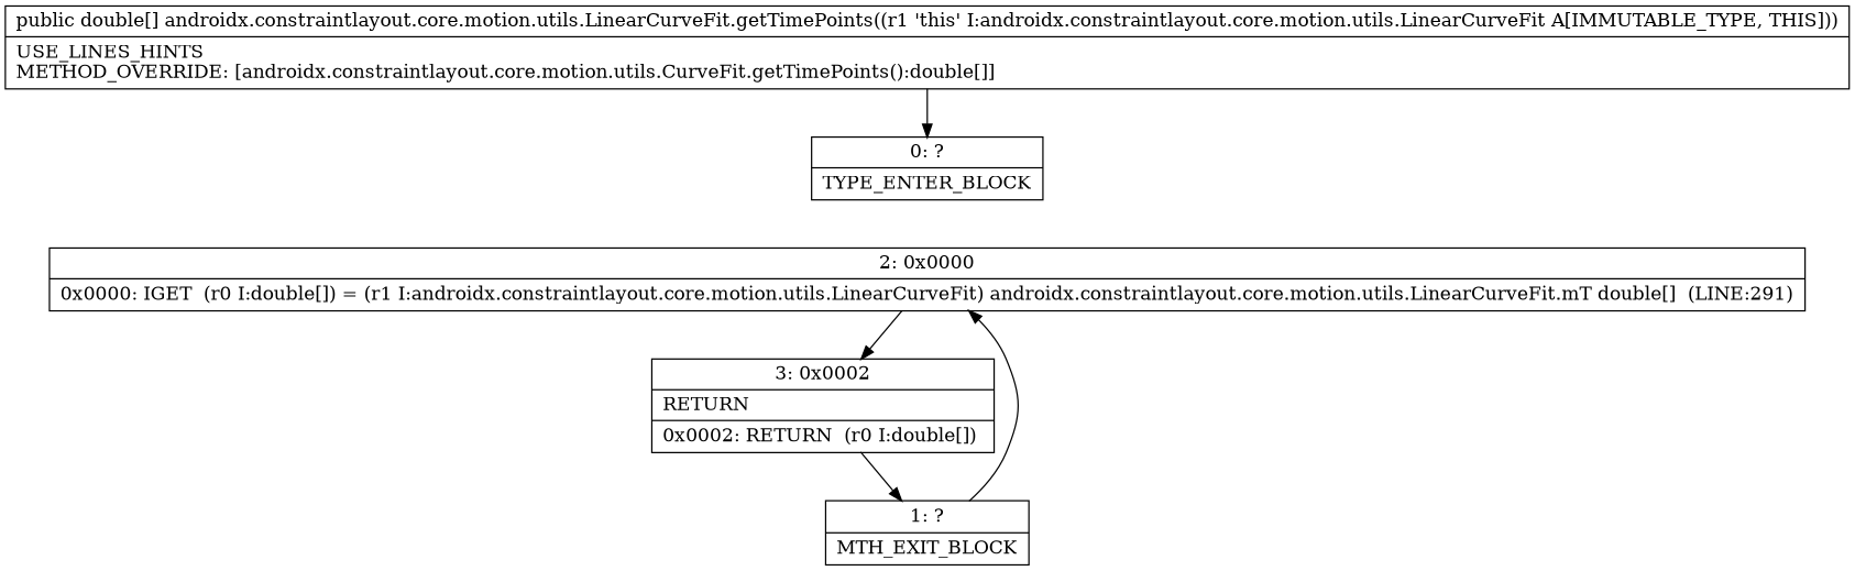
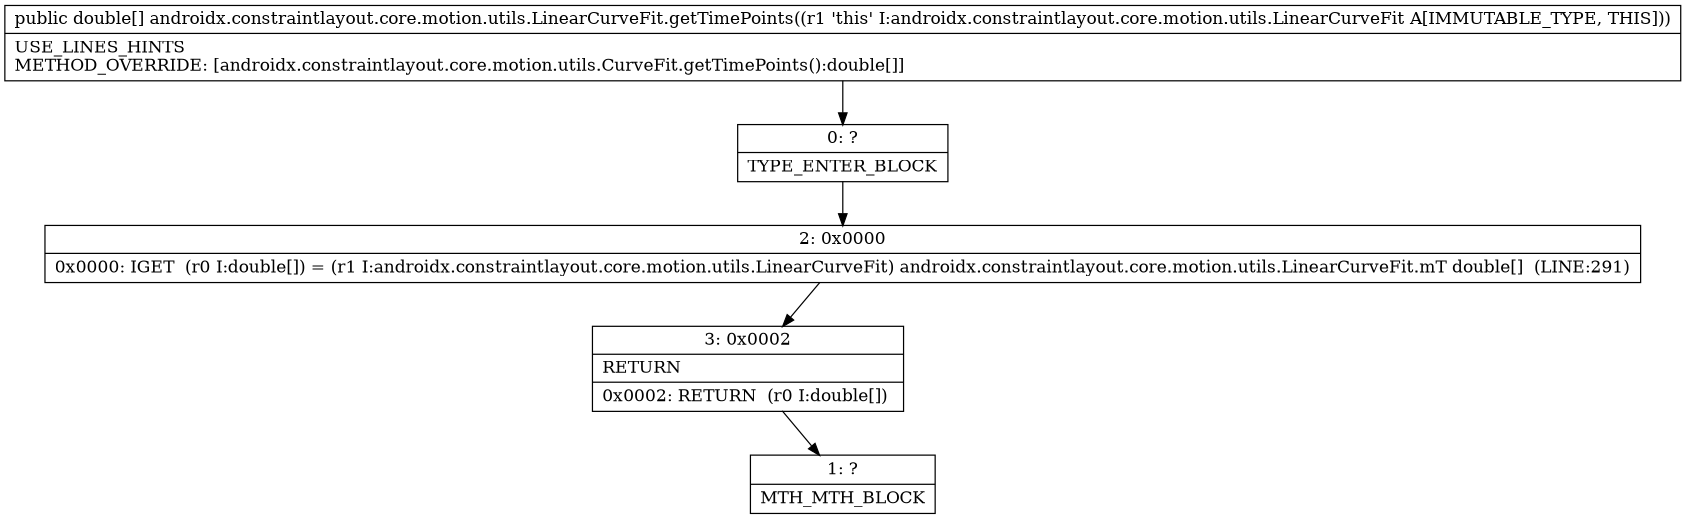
  digraph {
    node [shape=record]
    n1 [label="{0\:\ ?|TYPE_ENTER_BLOCK\l}"]
    n2 [label="{2\:\ 0x0000|0x0000: IGET  (r0 I:double[]) = (r1 I:androidx.constraintlayout.core.motion.utils.LinearCurveFit) androidx.constraintlayout.core.motion.utils.LinearCurveFit.mT double[]  (LINE:291)\l}"]
    n3 [label="{3\:\ 0x0002|RETURN\l|0x0002: RETURN  (r0 I:double[]) \l}"]
-   n4 [label="{1\:\ ?|MTH_EXIT_BLOCK\l}"]
+   n4 [label="{1\:\ ?|MTH_MTH_BLOCK\l}"]
    n5 [label="{public double[] androidx.constraintlayout.core.motion.utils.LinearCurveFit.getTimePoints((r1 'this' I:androidx.constraintlayout.core.motion.utils.LinearCurveFit A[IMMUTABLE_TYPE, THIS]))  | USE_LINES_HINTS\lMETHOD_OVERRIDE: [androidx.constraintlayout.core.motion.utils.CurveFit.getTimePoints():double[]]\l}"]
-   n4 -> n2
+   n1 -> n2
    n2 -> n3
    n3 -> n4
    n5 -> n1
  }
